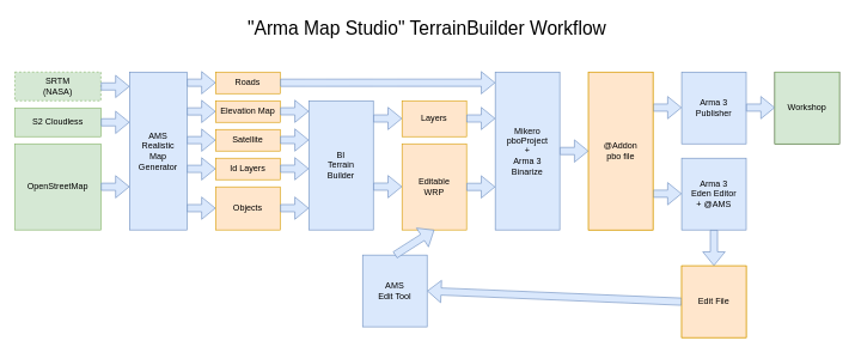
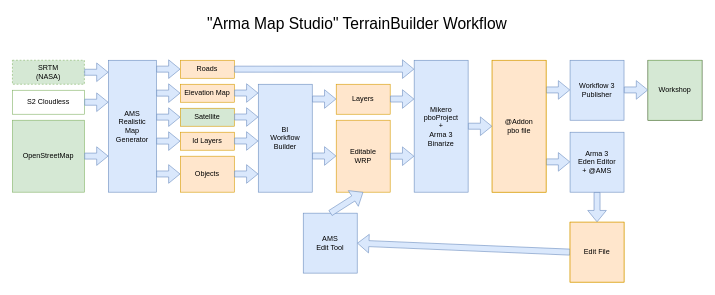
  <mxCell id="0" />
  <mxCell id="1" parent="0" />
  <mxCell id="2" value="OpenStreetMap" style="rounded=0;whiteSpace=wrap;html=1;fillColor=#d5e8d4;strokeColor=#82b366;" parent="1" vertex="1"><mxGeometry x="20" y="200" width="120" height="120" as="geometry" /></mxCell>
  <mxCell id="3" value="SRTM&lt;br&gt;(NASA)" style="rounded=0;whiteSpace=wrap;html=1;fillColor=#d5e8d4;strokeColor=#82b366;dashed=1;" parent="1" vertex="1"><mxGeometry x="20" y="100" width="120" height="40" as="geometry" /></mxCell>
- <mxCell id="4" value="S2 Cloudless" style="rounded=0;whiteSpace=wrap;html=1;fillColor=#d5e8d4;strokeColor=#82b366;" parent="1" vertex="1"><mxGeometry x="20" y="150" width="120" height="40" as="geometry" /></mxCell>
+ <mxCell id="4" value="S2 Cloudless" style="rounded=0;whiteSpace=wrap;html=1;fillColor=#ffffff;strokeColor=#82b366;" parent="1" vertex="1"><mxGeometry x="20" y="150" width="120" height="40" as="geometry" /></mxCell>
  <mxCell id="5" value="Elevation Map" style="rounded=0;whiteSpace=wrap;html=1;fillColor=#ffe6cc;strokeColor=#d79b00;" parent="1" vertex="1"><mxGeometry x="300" y="140" width="90" height="30" as="geometry" /></mxCell>
  <mxCell id="6" value="Objects" style="rounded=0;whiteSpace=wrap;html=1;fillColor=#ffe6cc;strokeColor=#d79b00;" parent="1" vertex="1"><mxGeometry x="300" y="260" width="90" height="60" as="geometry" /></mxCell>
  <mxCell id="7" value="&lt;div&gt;AMS&lt;br&gt;&lt;/div&gt;&lt;div&gt;Realistic&lt;/div&gt;&lt;div&gt;Map&lt;/div&gt;&lt;div&gt;Generator&lt;br&gt;&lt;/div&gt;" style="rounded=0;whiteSpace=wrap;html=1;labelBackgroundColor=none;fillColor=#dae8fc;strokeColor=#6c8ebf;" parent="1" vertex="1"><mxGeometry x="180" y="100" width="80" height="220" as="geometry" /></mxCell>
- <mxCell id="8" value="Satellite" style="rounded=0;whiteSpace=wrap;html=1;fillColor=#ffe6cc;strokeColor=#d79b00;" parent="1" vertex="1"><mxGeometry x="300" y="180" width="90" height="30" as="geometry" /></mxCell>
+ <mxCell id="8" value="Satellite" style="rounded=0;whiteSpace=wrap;html=1;fillColor=#d5e8d4;strokeColor=#d79b00;" parent="1" vertex="1"><mxGeometry x="300" y="180" width="90" height="30" as="geometry" /></mxCell>
  <mxCell id="9" value="Id Layers" style="rounded=0;whiteSpace=wrap;html=1;fillColor=#ffe6cc;strokeColor=#d79b00;" parent="1" vertex="1"><mxGeometry x="300" y="220" width="90" height="30" as="geometry" /></mxCell>
  <mxCell id="10" value="" style="shape=flexArrow;endArrow=classic;html=1;exitX=1;exitY=0.5;exitDx=0;exitDy=0;fillColor=#dae8fc;strokeColor=#6c8ebf;" parent="1" source="3" edge="1"><mxGeometry width="50" height="50" relative="1" as="geometry"><mxPoint x="50" y="450" as="sourcePoint" /><mxPoint x="180" y="120" as="targetPoint" /></mxGeometry></mxCell>
  <mxCell id="11" value="" style="shape=flexArrow;endArrow=classic;html=1;exitX=1;exitY=0.5;exitDx=0;exitDy=0;fillColor=#dae8fc;strokeColor=#6c8ebf;" parent="1" edge="1"><mxGeometry width="50" height="50" relative="1" as="geometry"><mxPoint x="140" y="170" as="sourcePoint" /><mxPoint x="180" y="170" as="targetPoint" /></mxGeometry></mxCell>
  <mxCell id="12" value="" style="shape=flexArrow;endArrow=classic;html=1;exitX=1;exitY=0.5;exitDx=0;exitDy=0;fillColor=#dae8fc;strokeColor=#6c8ebf;" parent="1" edge="1"><mxGeometry width="50" height="50" relative="1" as="geometry"><mxPoint x="140" y="259.83" as="sourcePoint" /><mxPoint x="180" y="259.83" as="targetPoint" /></mxGeometry></mxCell>
  <mxCell id="13" value="" style="shape=flexArrow;endArrow=classic;html=1;exitX=1;exitY=0.5;exitDx=0;exitDy=0;fillColor=#dae8fc;strokeColor=#6c8ebf;" parent="1" edge="1"><mxGeometry width="50" height="50" relative="1" as="geometry"><mxPoint x="260" y="154.83" as="sourcePoint" /><mxPoint x="300" y="154.83" as="targetPoint" /></mxGeometry></mxCell>
  <mxCell id="14" value="" style="shape=flexArrow;endArrow=classic;html=1;exitX=1;exitY=0.5;exitDx=0;exitDy=0;fillColor=#dae8fc;strokeColor=#6c8ebf;" parent="1" edge="1"><mxGeometry width="50" height="50" relative="1" as="geometry"><mxPoint x="260" y="194.83" as="sourcePoint" /><mxPoint x="300" y="194.83" as="targetPoint" /></mxGeometry></mxCell>
  <mxCell id="15" value="" style="shape=flexArrow;endArrow=classic;html=1;exitX=1;exitY=0.5;exitDx=0;exitDy=0;fillColor=#dae8fc;strokeColor=#6c8ebf;" parent="1" edge="1"><mxGeometry width="50" height="50" relative="1" as="geometry"><mxPoint x="260" y="234.83" as="sourcePoint" /><mxPoint x="300" y="234.83" as="targetPoint" /></mxGeometry></mxCell>
  <mxCell id="16" value="" style="shape=flexArrow;endArrow=classic;html=1;exitX=1;exitY=0.5;exitDx=0;exitDy=0;fillColor=#dae8fc;strokeColor=#6c8ebf;" parent="1" edge="1"><mxGeometry width="50" height="50" relative="1" as="geometry"><mxPoint x="260" y="114.8" as="sourcePoint" /><mxPoint x="300" y="114.8" as="targetPoint" /></mxGeometry></mxCell>
- <mxCell id="17" value="BI&lt;br&gt;Terrain &lt;br&gt;Builder" style="rounded=0;whiteSpace=wrap;html=1;labelBackgroundColor=none;fillColor=#dae8fc;strokeColor=#6c8ebf;" parent="1" vertex="1"><mxGeometry x="430" y="140" width="90" height="180" as="geometry" /></mxCell>
+ <mxCell id="17" value="BI&lt;br&gt;Workflow &lt;br&gt;Builder" style="rounded=0;whiteSpace=wrap;html=1;labelBackgroundColor=none;fillColor=#dae8fc;strokeColor=#6c8ebf;" parent="1" vertex="1"><mxGeometry x="430" y="140" width="90" height="180" as="geometry" /></mxCell>
  <mxCell id="18" value="Roads" style="rounded=0;whiteSpace=wrap;html=1;fillColor=#ffe6cc;strokeColor=#d79b00;" parent="1" vertex="1"><mxGeometry x="300" y="100" width="90" height="30" as="geometry" /></mxCell>
  <mxCell id="19" value="" style="shape=flexArrow;endArrow=classic;html=1;exitX=1;exitY=0.5;exitDx=0;exitDy=0;fillColor=#dae8fc;strokeColor=#6c8ebf;" parent="1" edge="1"><mxGeometry width="50" height="50" relative="1" as="geometry"><mxPoint x="260" y="289.66" as="sourcePoint" /><mxPoint x="300" y="289.66" as="targetPoint" /></mxGeometry></mxCell>
  <mxCell id="20" value="" style="shape=flexArrow;endArrow=classic;html=1;exitX=1;exitY=0.5;exitDx=0;exitDy=0;fillColor=#dae8fc;strokeColor=#6c8ebf;" parent="1" edge="1"><mxGeometry width="50" height="50" relative="1" as="geometry"><mxPoint x="390" y="154.66" as="sourcePoint" /><mxPoint x="430" y="154.66" as="targetPoint" /></mxGeometry></mxCell>
  <mxCell id="21" value="" style="shape=flexArrow;endArrow=classic;html=1;exitX=1;exitY=0.5;exitDx=0;exitDy=0;fillColor=#dae8fc;strokeColor=#6c8ebf;" parent="1" edge="1"><mxGeometry width="50" height="50" relative="1" as="geometry"><mxPoint x="390" y="194.66" as="sourcePoint" /><mxPoint x="430" y="194.66" as="targetPoint" /></mxGeometry></mxCell>
  <mxCell id="22" value="" style="shape=flexArrow;endArrow=classic;html=1;exitX=1;exitY=0.5;exitDx=0;exitDy=0;fillColor=#dae8fc;strokeColor=#6c8ebf;" parent="1" edge="1"><mxGeometry width="50" height="50" relative="1" as="geometry"><mxPoint x="390" y="234.66" as="sourcePoint" /><mxPoint x="430" y="234.66" as="targetPoint" /></mxGeometry></mxCell>
  <mxCell id="23" value="" style="shape=flexArrow;endArrow=classic;html=1;exitX=1;exitY=0.5;exitDx=0;exitDy=0;fillColor=#dae8fc;strokeColor=#6c8ebf;" parent="1" edge="1"><mxGeometry width="50" height="50" relative="1" as="geometry"><mxPoint x="390" y="289.66" as="sourcePoint" /><mxPoint x="430" y="289.66" as="targetPoint" /></mxGeometry></mxCell>
  <mxCell id="24" value="&lt;div&gt;Editable&lt;br&gt;&lt;/div&gt;&lt;div&gt;WRP&lt;/div&gt;" style="rounded=0;whiteSpace=wrap;html=1;fillColor=#ffe6cc;strokeColor=#d79b00;" parent="1" vertex="1"><mxGeometry x="560" y="200" width="90" height="120" as="geometry" /></mxCell>
  <mxCell id="25" value="Layers" style="rounded=0;whiteSpace=wrap;html=1;fillColor=#ffe6cc;strokeColor=#d79b00;" parent="1" vertex="1"><mxGeometry x="560" y="140" width="90" height="50" as="geometry" /></mxCell>
  <mxCell id="26" value="" style="shape=flexArrow;endArrow=classic;html=1;exitX=1;exitY=0.5;exitDx=0;exitDy=0;fillColor=#dae8fc;strokeColor=#6c8ebf;" parent="1" edge="1"><mxGeometry width="50" height="50" relative="1" as="geometry"><mxPoint x="520" y="259.66" as="sourcePoint" /><mxPoint x="560" y="259.66" as="targetPoint" /></mxGeometry></mxCell>
  <mxCell id="27" value="" style="shape=flexArrow;endArrow=classic;html=1;exitX=1;exitY=0.5;exitDx=0;exitDy=0;fillColor=#dae8fc;strokeColor=#6c8ebf;" parent="1" edge="1"><mxGeometry width="50" height="50" relative="1" as="geometry"><mxPoint x="520" y="164.66" as="sourcePoint" /><mxPoint x="560" y="164.66" as="targetPoint" /></mxGeometry></mxCell>
  <mxCell id="28" value="&lt;div&gt;Mikero&lt;/div&gt;&lt;div&gt;pboProject&lt;/div&gt;&lt;div&gt;+&lt;br&gt;&lt;/div&gt;&lt;div&gt;Arma 3 &lt;br&gt;&lt;/div&gt;&lt;div&gt;Binarize&lt;br&gt;&lt;/div&gt;" style="rounded=0;whiteSpace=wrap;html=1;labelBackgroundColor=none;fillColor=#dae8fc;strokeColor=#6c8ebf;" parent="1" vertex="1"><mxGeometry x="690" y="100" width="90" height="220" as="geometry" /></mxCell>
  <mxCell id="29" value="&lt;div&gt;@Addon&lt;br&gt;&lt;/div&gt;&lt;div&gt;pbo file&lt;br&gt;&lt;/div&gt;" style="rounded=0;whiteSpace=wrap;html=1;fillColor=#ffe6cc;strokeColor=#d79b00;" parent="1" vertex="1"><mxGeometry x="820" y="100" width="90" height="220" as="geometry" /></mxCell>
  <mxCell id="30" value="" style="shape=flexArrow;endArrow=classic;html=1;exitX=1;exitY=0.5;exitDx=0;exitDy=0;fillColor=#dae8fc;strokeColor=#6c8ebf;" parent="1" edge="1"><mxGeometry width="50" height="50" relative="1" as="geometry"><mxPoint x="650" y="260" as="sourcePoint" /><mxPoint x="690" y="260" as="targetPoint" /></mxGeometry></mxCell>
  <mxCell id="31" value="" style="shape=flexArrow;endArrow=classic;html=1;exitX=1;exitY=0.5;exitDx=0;exitDy=0;fillColor=#dae8fc;strokeColor=#6c8ebf;" parent="1" edge="1"><mxGeometry width="50" height="50" relative="1" as="geometry"><mxPoint x="650" y="164.66" as="sourcePoint" /><mxPoint x="690" y="164.66" as="targetPoint" /></mxGeometry></mxCell>
  <mxCell id="32" value="" style="shape=flexArrow;endArrow=classic;html=1;exitX=1;exitY=0.5;exitDx=0;exitDy=0;entryX=0;entryY=0.93;entryDx=0;entryDy=0;entryPerimeter=0;fillColor=#dae8fc;strokeColor=#6c8ebf;" parent="1" edge="1"><mxGeometry width="50" height="50" relative="1" as="geometry"><mxPoint x="390" y="114.86" as="sourcePoint" /><mxPoint x="690" y="114.8" as="targetPoint" /></mxGeometry></mxCell>
  <mxCell id="33" value="" style="shape=flexArrow;endArrow=classic;html=1;exitX=1;exitY=0.5;exitDx=0;exitDy=0;fillColor=#dae8fc;strokeColor=#6c8ebf;" parent="1" edge="1"><mxGeometry width="50" height="50" relative="1" as="geometry"><mxPoint x="780" y="210" as="sourcePoint" /><mxPoint x="820" y="210" as="targetPoint" /></mxGeometry></mxCell>
  <mxCell id="34" value="&lt;div&gt;Arma 3 &lt;br&gt;&lt;/div&gt;&lt;div&gt;Eden Editor&lt;/div&gt;&lt;div&gt;+ @AMS&lt;br&gt;&lt;/div&gt;" style="rounded=0;whiteSpace=wrap;html=1;labelBackgroundColor=none;fillColor=#dae8fc;strokeColor=#6c8ebf;" parent="1" vertex="1"><mxGeometry x="950" y="220" width="90" height="100" as="geometry" /></mxCell>
  <mxCell id="35" value="" style="shape=flexArrow;endArrow=classic;html=1;exitX=1;exitY=0.5;exitDx=0;exitDy=0;fillColor=#dae8fc;strokeColor=#6c8ebf;" parent="1" edge="1"><mxGeometry width="50" height="50" relative="1" as="geometry"><mxPoint x="910" y="269.5" as="sourcePoint" /><mxPoint x="950" y="269.5" as="targetPoint" /></mxGeometry></mxCell>
- <mxCell id="36" value="&lt;div&gt;Arma 3&lt;br&gt;&lt;/div&gt;&lt;div&gt;Publisher&lt;/div&gt;" style="rounded=0;whiteSpace=wrap;html=1;labelBackgroundColor=none;fillColor=#dae8fc;strokeColor=#6c8ebf;" parent="1" vertex="1"><mxGeometry x="950" y="100" width="90" height="100" as="geometry" /></mxCell>
+ <mxCell id="36" value="&lt;div&gt;Workflow 3&lt;br&gt;&lt;/div&gt;&lt;div&gt;Publisher&lt;/div&gt;" style="rounded=0;whiteSpace=wrap;html=1;labelBackgroundColor=none;fillColor=#dae8fc;strokeColor=#6c8ebf;" parent="1" vertex="1"><mxGeometry x="950" y="100" width="90" height="100" as="geometry" /></mxCell>
  <mxCell id="37" value="" style="shape=flexArrow;endArrow=classic;html=1;exitX=1;exitY=0.5;exitDx=0;exitDy=0;fillColor=#dae8fc;strokeColor=#6c8ebf;" parent="1" edge="1"><mxGeometry width="50" height="50" relative="1" as="geometry"><mxPoint x="910" y="149.5" as="sourcePoint" /><mxPoint x="950" y="149.5" as="targetPoint" /></mxGeometry></mxCell>
  <mxCell id="38" value="Workshop" style="rounded=0;whiteSpace=wrap;html=1;" parent="1" vertex="1"><mxGeometry x="1080" y="100" width="90" height="100" as="geometry" /></mxCell>
  <mxCell id="39" value="" style="shape=flexArrow;endArrow=classic;html=1;exitX=1;exitY=0.5;exitDx=0;exitDy=0;fillColor=#dae8fc;strokeColor=#6c8ebf;" parent="1" edge="1"><mxGeometry width="50" height="50" relative="1" as="geometry"><mxPoint x="1040" y="149.5" as="sourcePoint" /><mxPoint x="1080" y="149.5" as="targetPoint" /></mxGeometry></mxCell>
  <mxCell id="40" value="Edit File" style="rounded=0;whiteSpace=wrap;html=1;fillColor=#ffe6cc;strokeColor=#d79b00;" parent="1" vertex="1"><mxGeometry x="950" y="370" width="90" height="100" as="geometry" /></mxCell>
  <mxCell id="41" value="&lt;div&gt;AMS&lt;/div&gt;Edit Tool" style="rounded=0;whiteSpace=wrap;html=1;labelBackgroundColor=none;fillColor=#dae8fc;strokeColor=#6c8ebf;" parent="1" vertex="1"><mxGeometry x="505" y="355" width="90" height="100" as="geometry" /></mxCell>
  <mxCell id="42" value="" style="shape=flexArrow;endArrow=classic;html=1;exitX=0;exitY=0.5;exitDx=0;exitDy=0;entryX=1;entryY=0.5;entryDx=0;entryDy=0;fillColor=#dae8fc;strokeColor=#6c8ebf;" parent="1" source="40" target="41" edge="1"><mxGeometry width="50" height="50" relative="1" as="geometry"><mxPoint x="710" y="430" as="sourcePoint" /><mxPoint x="750" y="430" as="targetPoint" /></mxGeometry></mxCell>
  <mxCell id="43" value="" style="shape=flexArrow;endArrow=classic;html=1;entryX=0.5;entryY=0;entryDx=0;entryDy=0;exitX=0.5;exitY=1;exitDx=0;exitDy=0;fillColor=#dae8fc;strokeColor=#6c8ebf;" parent="1" source="34" target="40" edge="1"><mxGeometry width="50" height="50" relative="1" as="geometry"><mxPoint x="770" y="400" as="sourcePoint" /><mxPoint x="820" y="350" as="targetPoint" /></mxGeometry></mxCell>
  <mxCell id="44" value="" style="shape=flexArrow;endArrow=classic;html=1;entryX=0.5;entryY=1;entryDx=0;entryDy=0;exitX=0.5;exitY=0;exitDx=0;exitDy=0;fillColor=#dae8fc;strokeColor=#6c8ebf;" parent="1" source="41" target="24" edge="1"><mxGeometry width="50" height="50" relative="1" as="geometry"><mxPoint x="340" y="450" as="sourcePoint" /><mxPoint x="390" y="400" as="targetPoint" /></mxGeometry></mxCell>
  <mxCell id="45" value="&quot;Arma Map Studio&quot; TerrainBuilder Workflow" style="text;html=1;strokeColor=none;fillColor=none;align=center;verticalAlign=middle;whiteSpace=wrap;rounded=0;fontSize=26;" parent="1" vertex="1"><mxGeometry x="20" y="20" width="1150" height="40" as="geometry" /></mxCell>
  <mxCell id="46" value="Edit File" style="rounded=0;whiteSpace=wrap;html=1;fillColor=#ffe6cc;strokeColor=#d79b00;" parent="1" vertex="1"><mxGeometry x="950" y="370" width="90" height="100" as="geometry" /></mxCell>
  <mxCell id="47" value="&lt;div&gt;@Addon&lt;br&gt;&lt;/div&gt;&lt;div&gt;pbo file&lt;br&gt;&lt;/div&gt;" style="rounded=0;whiteSpace=wrap;html=1;fillColor=#ffe6cc;strokeColor=#d79b00;" parent="1" vertex="1"><mxGeometry x="820" y="100" width="90" height="220" as="geometry" /></mxCell>
  <mxCell id="48" value="Workshop" style="rounded=0;whiteSpace=wrap;html=1;fillColor=#d5e8d4;strokeColor=#82b366;" parent="1" vertex="1"><mxGeometry x="1080" y="100" width="90" height="100" as="geometry" /></mxCell>
  <mxCell id="49" value="" style="shape=image;html=1;verticalAlign=top;verticalLabelPosition=bottom;labelBackgroundColor=#ffffff;imageAspect=0;aspect=fixed;image=https://cdn3.iconfinder.com/data/icons/google-material-design-icons/48/ic_loop_48px-128.png;fontSize=12;" parent="1" vertex="1"><mxGeometry x="770" y="329" width="81" height="81" as="geometry" /></mxCell>
